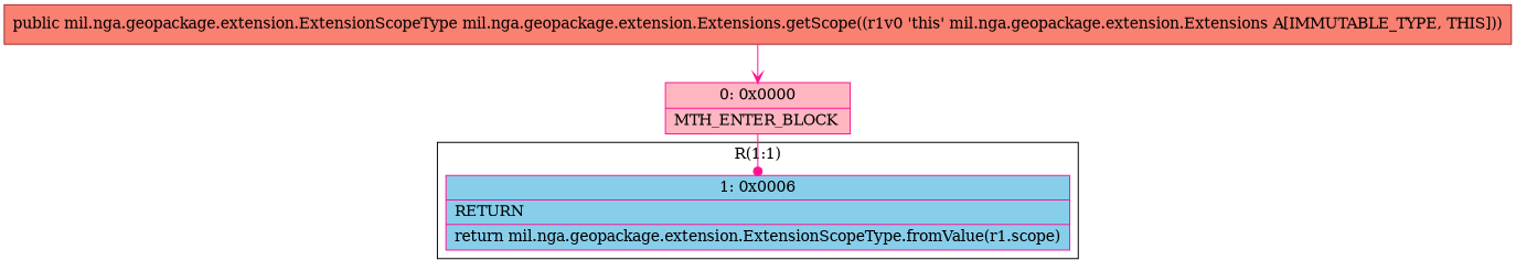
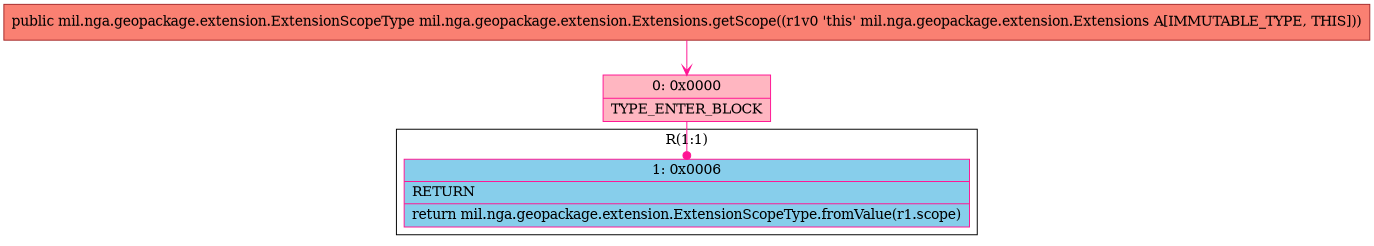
  digraph {
    node [color=deeppink shape=record style=filled]
    edge [color=deeppink]
    n1 [label="{1\:\ 0x0006|RETURN\l|return mil.nga.geopackage.extension.ExtensionScopeType.fromValue(r1.scope)\l}" fillcolor=skyblue]
-   n2 [label="{0\:\ 0x0000|MTH_ENTER_BLOCK\l}" fillcolor=lightpink]
+   n2 [label="{0\:\ 0x0000|TYPE_ENTER_BLOCK\l}" fillcolor=lightpink]
    n3 [label="{public mil.nga.geopackage.extension.ExtensionScopeType mil.nga.geopackage.extension.Extensions.getScope((r1v0 'this' mil.nga.geopackage.extension.Extensions A[IMMUTABLE_TYPE, THIS])) }" fillcolor=salmon color=brown]
    subgraph cluster_1 {
      label="R(1:1)"
      n1
    }
    n2 -> n1 [arrowhead=dot]
    n3 -> n2 [arrowhead=vee]
  }
